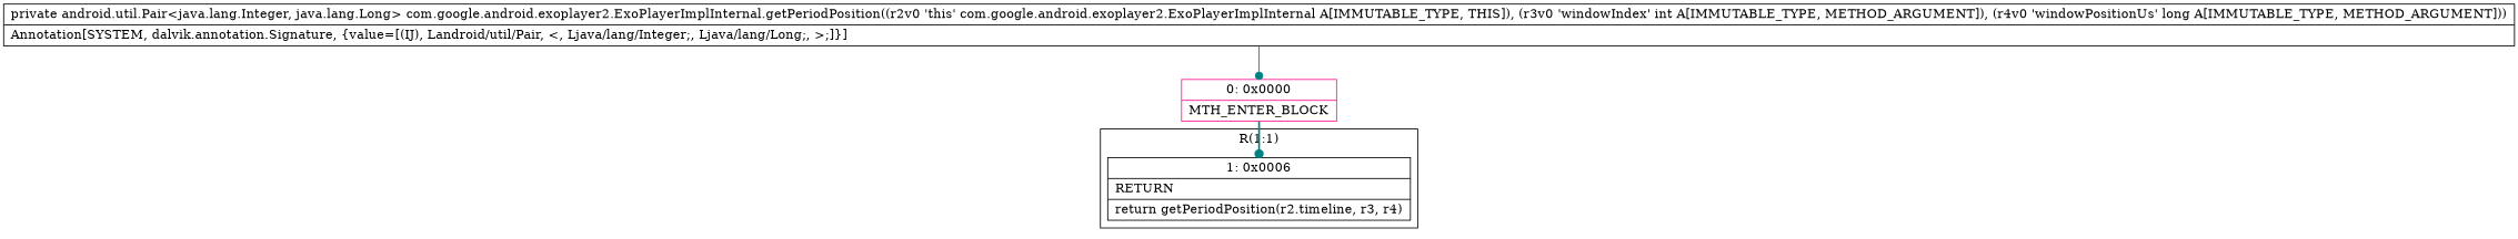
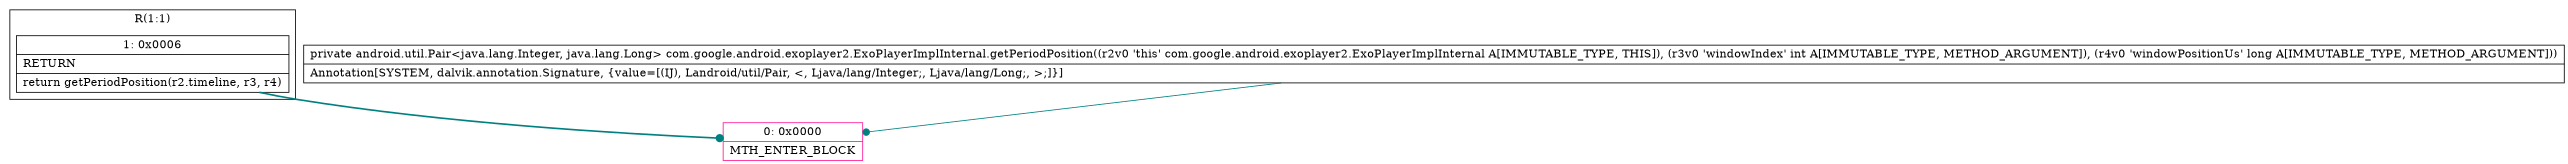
  digraph {
    node [color=black shape=record]
    edge [color=teal arrowhead=dot]
    n1 [label="{1\:\ 0x0006|RETURN\l|return getPeriodPosition(r2.timeline, r3, r4)\l}"]
    n2 [color=deeppink label="{0\:\ 0x0000|MTH_ENTER_BLOCK\l}"]
    n3 [label="{private android.util.Pair\<java.lang.Integer, java.lang.Long\> com.google.android.exoplayer2.ExoPlayerImplInternal.getPeriodPosition((r2v0 'this' com.google.android.exoplayer2.ExoPlayerImplInternal A[IMMUTABLE_TYPE, THIS]), (r3v0 'windowIndex' int A[IMMUTABLE_TYPE, METHOD_ARGUMENT]), (r4v0 'windowPositionUs' long A[IMMUTABLE_TYPE, METHOD_ARGUMENT]))  | Annotation[SYSTEM, dalvik.annotation.Signature, \{value=[(IJ), Landroid\/util\/Pair, \<, Ljava\/lang\/Integer;, Ljava\/lang\/Long;, \>;]\}]\l}"]
    subgraph cluster_1 {
      label="R(1:1)"
      n1
    }
-   n2 -> n1 [style=bold]
+   n1 -> n2 [style=bold]
    n3 -> n2 [style=solid]
  }
